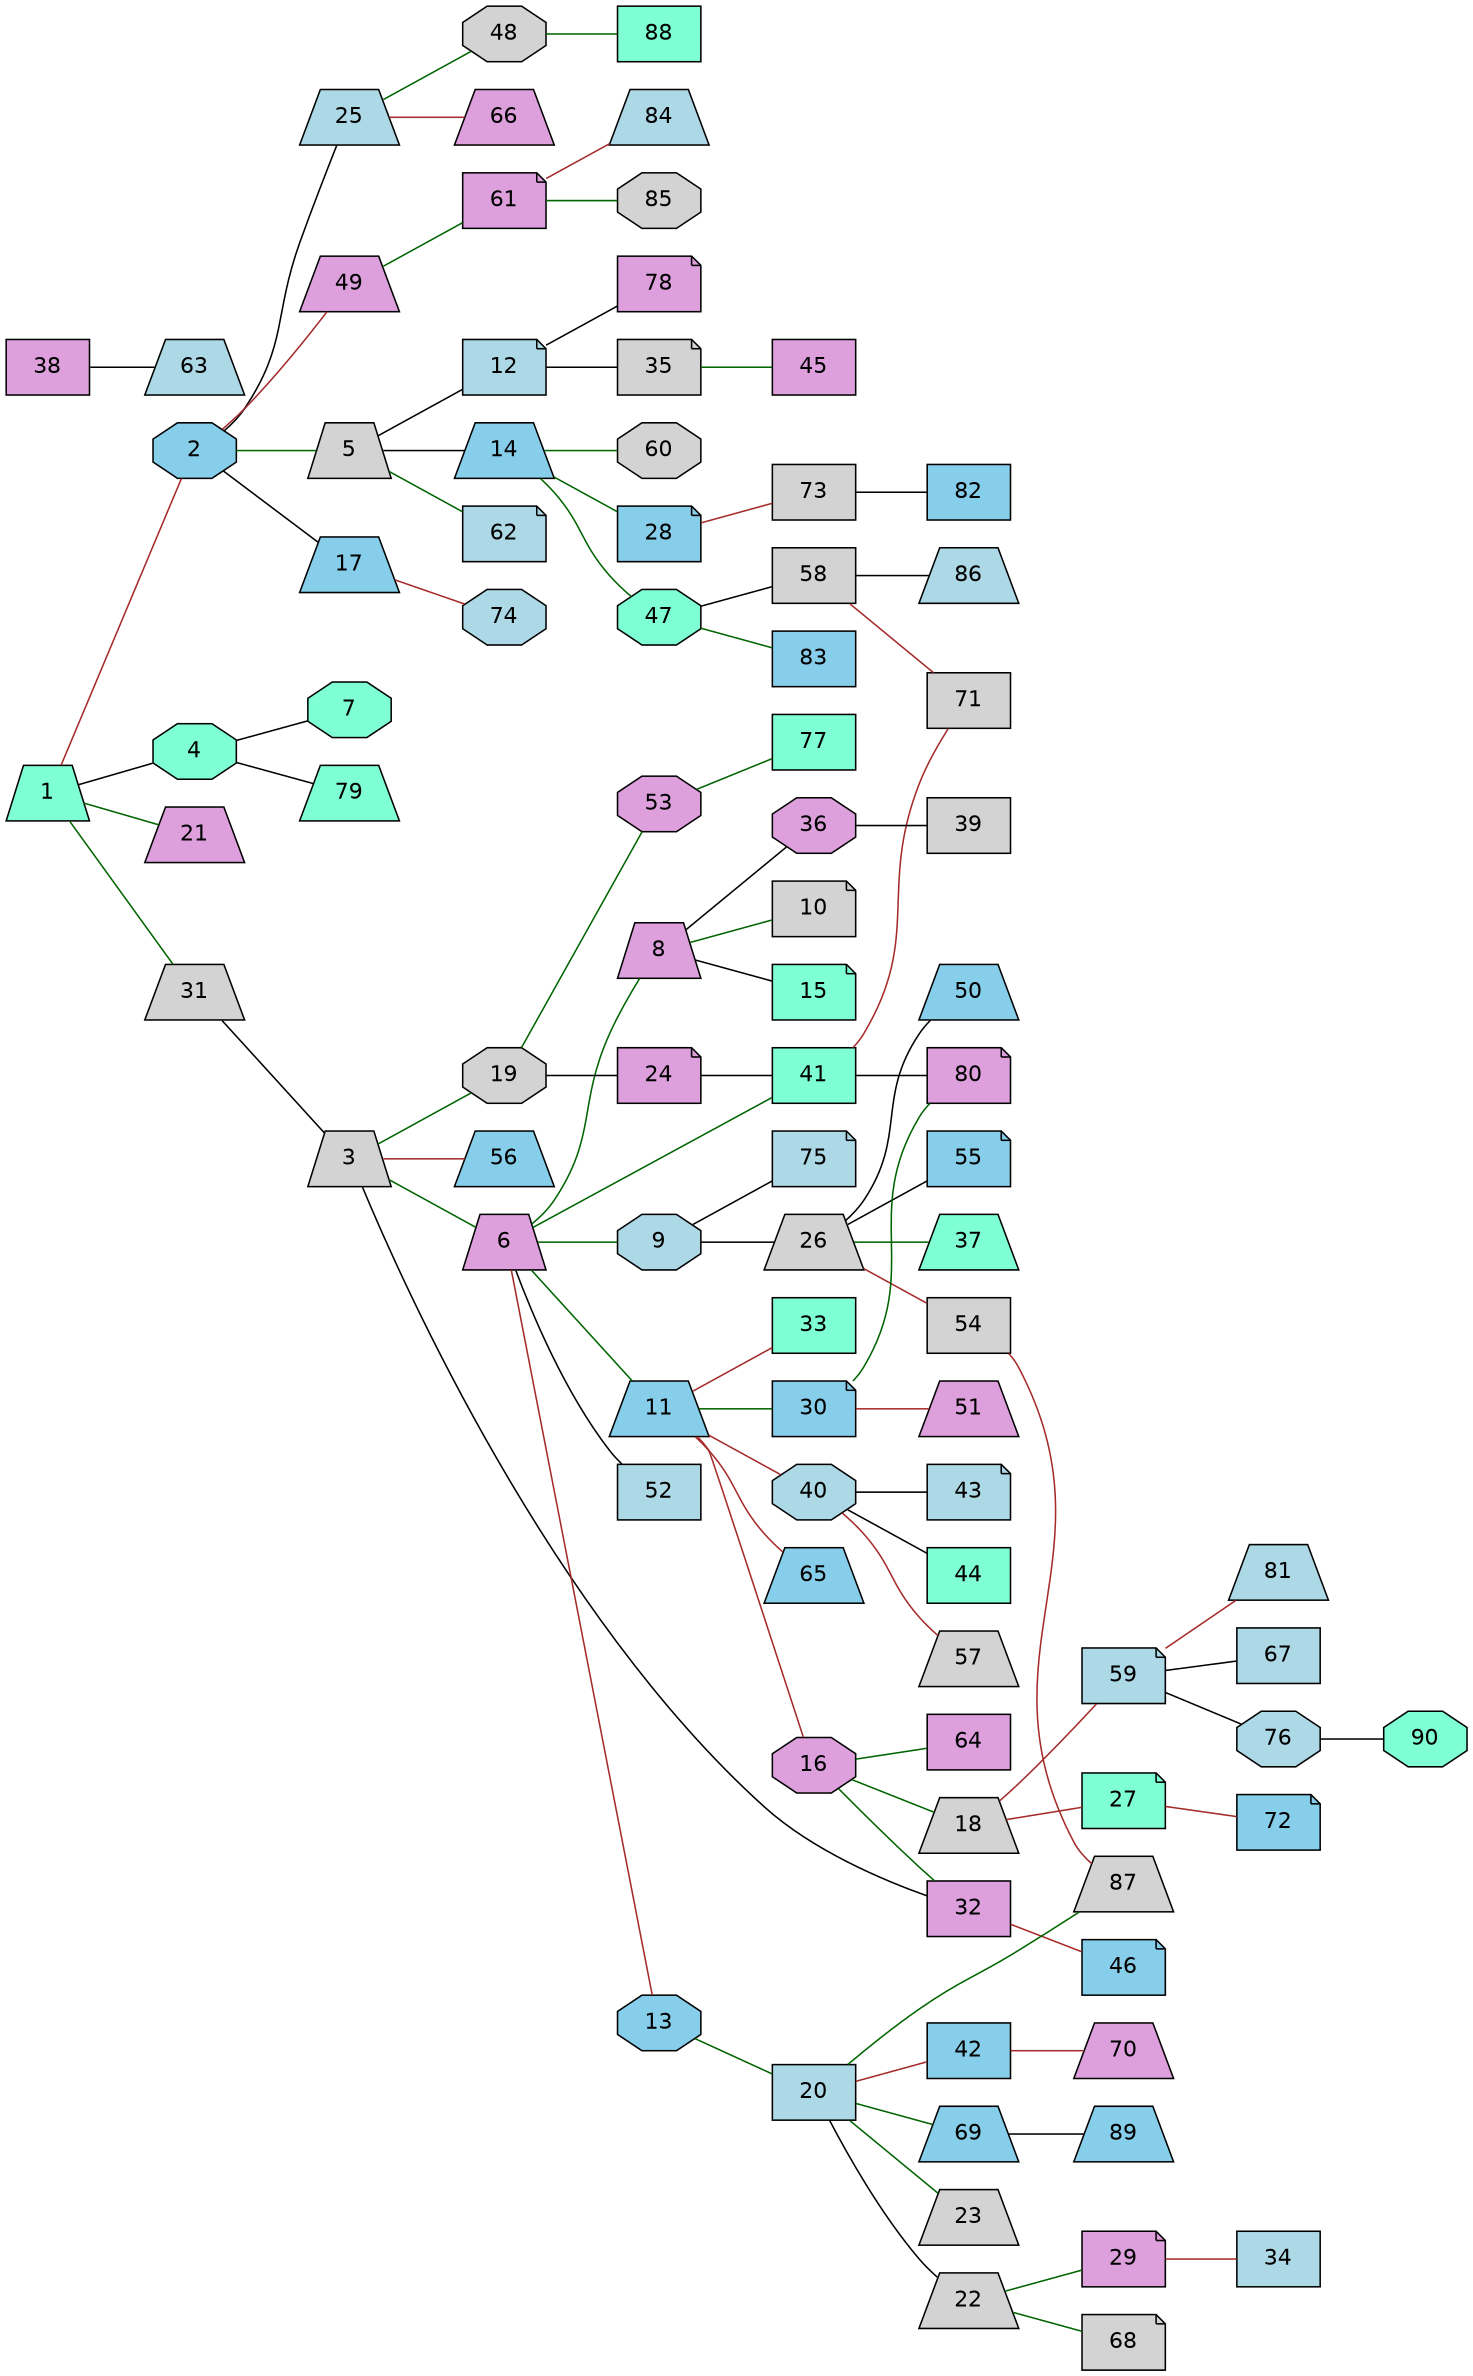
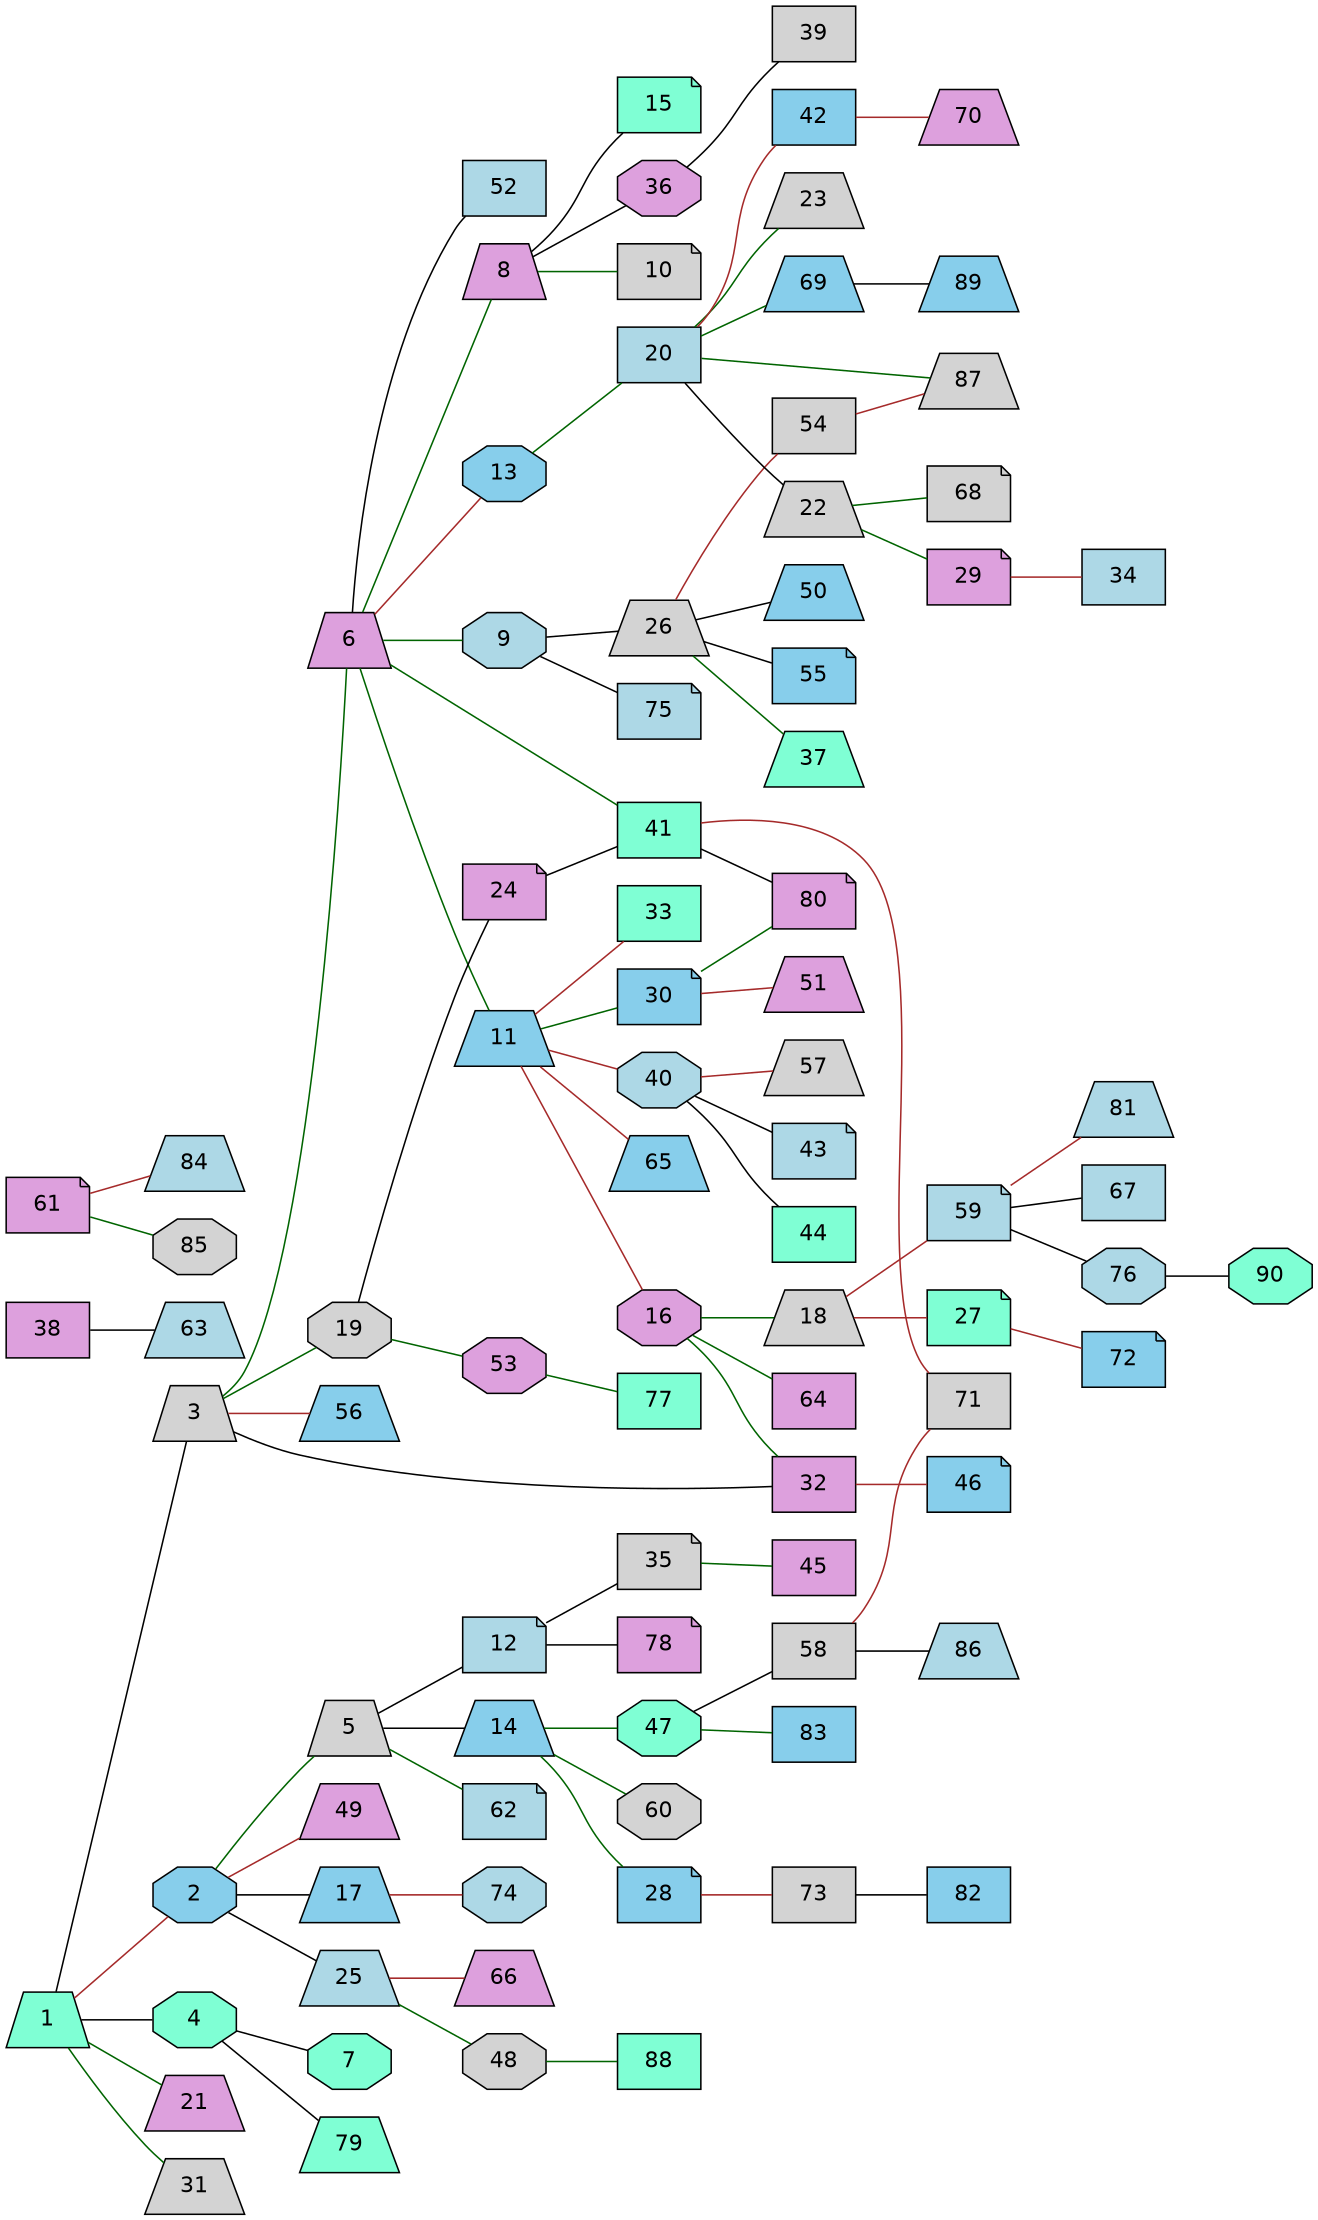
  graph {
    fontname="DejaVu Sans"
    rankdir=LR
    node [fillcolor=lightgrey fontname="DejaVu Sans" shape=trapezium style=filled]
    edge [color=darkgreen fontname="DejaVu Sans"]
    1 [fillcolor=aquamarine]
    2 [fillcolor=skyblue shape=octagon]
    3
    4 [fillcolor=aquamarine shape=octagon]
    21 [fillcolor=plum]
    31
    5
    17 [fillcolor=skyblue]
    25 [fillcolor=lightblue]
    49 [fillcolor=plum]
    6 [fillcolor=plum]
    19 [shape=octagon]
    32 [fillcolor=plum shape=box]
    56 [fillcolor=skyblue]
    7 [fillcolor=aquamarine shape=octagon]
    79 [fillcolor=aquamarine]
    12 [fillcolor=lightblue shape=note]
    14 [fillcolor=skyblue]
    62 [fillcolor=lightblue shape=note]
    74 [fillcolor=lightblue shape=octagon]
    48 [shape=octagon]
    66 [fillcolor=plum]
    38 [fillcolor=plum shape=box]
    63 [fillcolor=lightblue]
    61 [fillcolor=plum shape=note]
    8 [fillcolor=plum]
    9 [fillcolor=lightblue shape=octagon]
    11 [fillcolor=skyblue]
    13 [fillcolor=skyblue shape=octagon]
    52 [fillcolor=lightblue shape=box]
    41 [fillcolor=aquamarine shape=box]
    24 [fillcolor=plum shape=note]
    53 [fillcolor=plum shape=octagon]
    46 [fillcolor=skyblue shape=note]
    35 [shape=note]
    78 [fillcolor=plum shape=note]
    28 [fillcolor=skyblue shape=note]
    47 [fillcolor=aquamarine shape=octagon]
    60 [shape=octagon]
    88 [fillcolor=aquamarine shape=box]
    84 [fillcolor=lightblue]
    85 [shape=octagon]
    10 [shape=note]
    15 [fillcolor=aquamarine shape=note]
    36 [fillcolor=plum shape=octagon]
    26
    75 [fillcolor=lightblue shape=note]
    16 [fillcolor=plum shape=octagon]
    30 [fillcolor=skyblue shape=note]
    33 [fillcolor=aquamarine shape=box]
    40 [fillcolor=lightblue shape=octagon]
    65 [fillcolor=skyblue]
    20 [fillcolor=lightblue shape=box]
    77 [fillcolor=aquamarine shape=box]
    45 [fillcolor=plum shape=box]
    73 [shape=box]
    83 [fillcolor=skyblue shape=box]
    58 [shape=box]
    39 [shape=box]
    37 [fillcolor=aquamarine]
    50 [fillcolor=skyblue]
    54 [shape=box]
    55 [fillcolor=skyblue shape=note]
    18
    64 [fillcolor=plum shape=box]
    51 [fillcolor=plum]
    80 [fillcolor=plum shape=note]
    43 [fillcolor=lightblue shape=note]
    44 [fillcolor=aquamarine shape=box]
    57
    22
    23
    42 [fillcolor=skyblue shape=box]
    69 [fillcolor=skyblue]
    87
    71 [shape=box]
    27 [fillcolor=aquamarine shape=note]
    59 [fillcolor=lightblue shape=note]
    29 [fillcolor=plum shape=note]
    68 [shape=note]
    70 [fillcolor=plum]
    89 [fillcolor=skyblue]
    82 [fillcolor=skyblue shape=box]
    86 [fillcolor=lightblue]
    72 [fillcolor=skyblue shape=note]
    67 [fillcolor=lightblue shape=box]
    76 [fillcolor=lightblue shape=octagon]
    81 [fillcolor=lightblue]
    90 [fillcolor=aquamarine shape=octagon]
    34 [fillcolor=lightblue shape=box]
    1 -- 2 [color=brown]
-   31 -- 3 [color=black]
+   1 -- 3 [color=black]
    1 -- 4 [color=black]
    1 -- 21
    1 -- 31
    2 -- 5
    2 -- 17 [color=black]
    2 -- 25 [color=black]
    2 -- 49 [color=brown]
    3 -- 6
    3 -- 19
    3 -- 32 [color=black]
    3 -- 56 [color=brown]
    4 -- 7 [color=black]
    4 -- 79 [color=black]
    5 -- 12 [color=black]
    5 -- 14 [color=black]
    5 -- 62
    17 -- 74 [color=brown]
    25 -- 48
    25 -- 66 [color=brown]
-   49 -- 61
    6 -- 8
    6 -- 9
    6 -- 11
    6 -- 13 [color=brown]
    6 -- 52 [color=black]
    6 -- 41
    19 -- 24 [color=black]
    19 -- 53
    32 -- 46 [color=brown]
    12 -- 35 [color=black]
    12 -- 78 [color=black]
    14 -- 28
    14 -- 47
    14 -- 60
    48 -- 88
    38 -- 63 [color=black]
    61 -- 84 [color=brown]
    61 -- 85
    8 -- 10
    8 -- 15 [color=black]
    8 -- 36 [color=black]
    9 -- 26 [color=black]
    9 -- 75 [color=black]
    11 -- 16 [color=brown]
    11 -- 30
    11 -- 33 [color=brown]
    11 -- 40 [color=brown]
    11 -- 65 [color=brown]
    13 -- 20
    41 -- 80 [color=black]
    41 -- 71 [color=brown]
    24 -- 41 [color=black]
    53 -- 77
    35 -- 45
    28 -- 73 [color=brown]
    47 -- 83
    47 -- 58 [color=black]
    36 -- 39 [color=black]
    26 -- 37
    26 -- 50 [color=black]
    26 -- 54 [color=brown]
    26 -- 55 [color=black]
    16 -- 32
    16 -- 18
    16 -- 64
    30 -- 51 [color=brown]
    30 -- 80
    40 -- 43 [color=black]
    40 -- 44 [color=black]
    40 -- 57 [color=brown]
    20 -- 22 [color=black]
    20 -- 23
    20 -- 42 [color=brown]
    20 -- 69
    20 -- 87
    73 -- 82 [color=black]
    58 -- 71 [color=brown]
    58 -- 86 [color=black]
    54 -- 87 [color=brown]
    18 -- 27 [color=brown]
    18 -- 59 [color=brown]
    22 -- 29
    22 -- 68
    42 -- 70 [color=brown]
    69 -- 89 [color=black]
    27 -- 72 [color=brown]
    59 -- 67 [color=black]
    59 -- 76 [color=black]
    59 -- 81 [color=brown]
    29 -- 34 [color=brown]
    76 -- 90 [color=black]
  }
